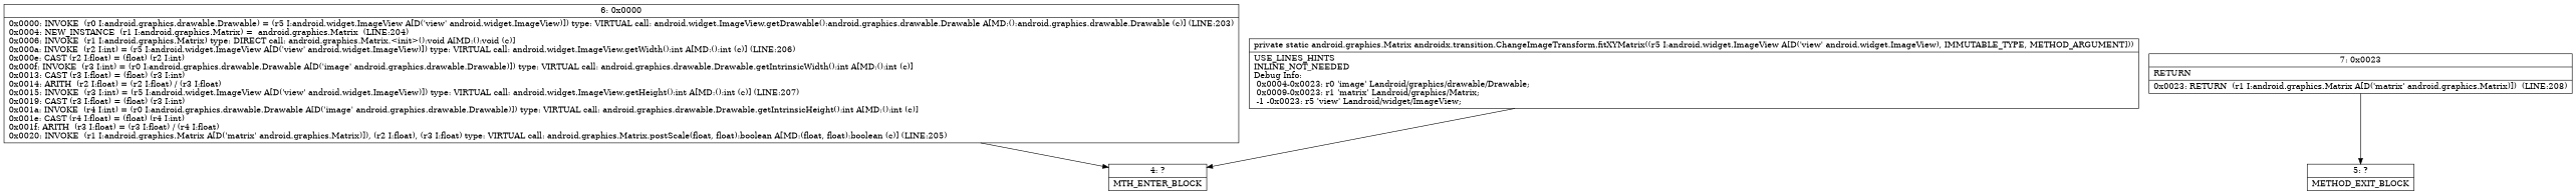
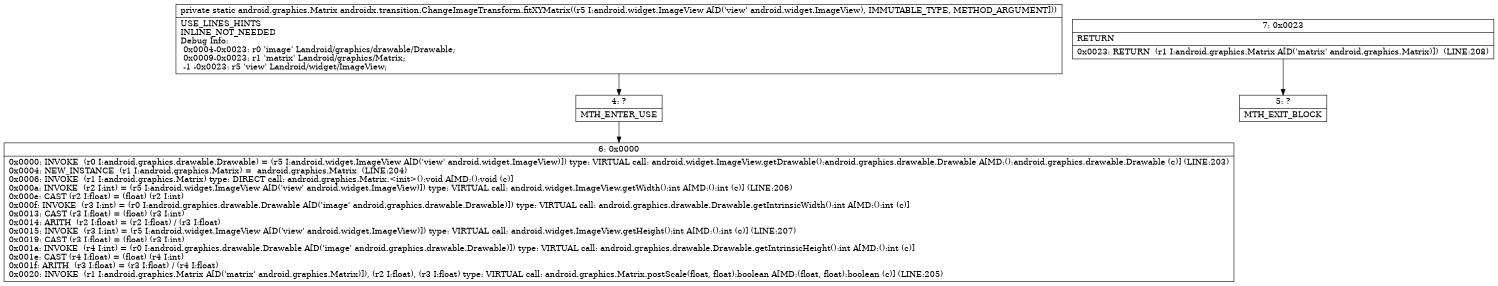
  digraph {
    node [shape=record]
-   n1 [label="{4\:\ ?|MTH_ENTER_BLOCK\l}"]
+   n1 [label="{4\:\ ?|MTH_ENTER_USE\l}"]
    n2 [label="{6\:\ 0x0000|0x0000: INVOKE  (r0 I:android.graphics.drawable.Drawable) = (r5 I:android.widget.ImageView A[D('view' android.widget.ImageView)]) type: VIRTUAL call: android.widget.ImageView.getDrawable():android.graphics.drawable.Drawable A[MD:():android.graphics.drawable.Drawable (c)] (LINE:203)\l0x0004: NEW_INSTANCE  (r1 I:android.graphics.Matrix) =  android.graphics.Matrix  (LINE:204)\l0x0006: INVOKE  (r1 I:android.graphics.Matrix) type: DIRECT call: android.graphics.Matrix.\<init\>():void A[MD:():void (c)]\l0x000a: INVOKE  (r2 I:int) = (r5 I:android.widget.ImageView A[D('view' android.widget.ImageView)]) type: VIRTUAL call: android.widget.ImageView.getWidth():int A[MD:():int (c)] (LINE:206)\l0x000e: CAST (r2 I:float) = (float) (r2 I:int) \l0x000f: INVOKE  (r3 I:int) = (r0 I:android.graphics.drawable.Drawable A[D('image' android.graphics.drawable.Drawable)]) type: VIRTUAL call: android.graphics.drawable.Drawable.getIntrinsicWidth():int A[MD:():int (c)]\l0x0013: CAST (r3 I:float) = (float) (r3 I:int) \l0x0014: ARITH  (r2 I:float) = (r2 I:float) \/ (r3 I:float) \l0x0015: INVOKE  (r3 I:int) = (r5 I:android.widget.ImageView A[D('view' android.widget.ImageView)]) type: VIRTUAL call: android.widget.ImageView.getHeight():int A[MD:():int (c)] (LINE:207)\l0x0019: CAST (r3 I:float) = (float) (r3 I:int) \l0x001a: INVOKE  (r4 I:int) = (r0 I:android.graphics.drawable.Drawable A[D('image' android.graphics.drawable.Drawable)]) type: VIRTUAL call: android.graphics.drawable.Drawable.getIntrinsicHeight():int A[MD:():int (c)]\l0x001e: CAST (r4 I:float) = (float) (r4 I:int) \l0x001f: ARITH  (r3 I:float) = (r3 I:float) \/ (r4 I:float) \l0x0020: INVOKE  (r1 I:android.graphics.Matrix A[D('matrix' android.graphics.Matrix)]), (r2 I:float), (r3 I:float) type: VIRTUAL call: android.graphics.Matrix.postScale(float, float):boolean A[MD:(float, float):boolean (c)] (LINE:205)\l}"]
    n3 [label="{7\:\ 0x0023|RETURN\l|0x0023: RETURN  (r1 I:android.graphics.Matrix A[D('matrix' android.graphics.Matrix)])  (LINE:208)\l}"]
-   n4 [label="{5\:\ ?|METHOD_EXIT_BLOCK\l}"]
+   n4 [label="{5\:\ ?|MTH_EXIT_BLOCK\l}"]
    n5 [label="{private static android.graphics.Matrix androidx.transition.ChangeImageTransform.fitXYMatrix((r5 I:android.widget.ImageView A[D('view' android.widget.ImageView), IMMUTABLE_TYPE, METHOD_ARGUMENT]))  | USE_LINES_HINTS\lINLINE_NOT_NEEDED\lDebug Info:\l  0x0004\-0x0023: r0 'image' Landroid\/graphics\/drawable\/Drawable;\l  0x0009\-0x0023: r1 'matrix' Landroid\/graphics\/Matrix;\l  \-1 \-0x0023: r5 'view' Landroid\/widget\/ImageView;\l}"]
-   n2 -> n1
+   n1 -> n2
    n3 -> n4
    n5 -> n1
  }
